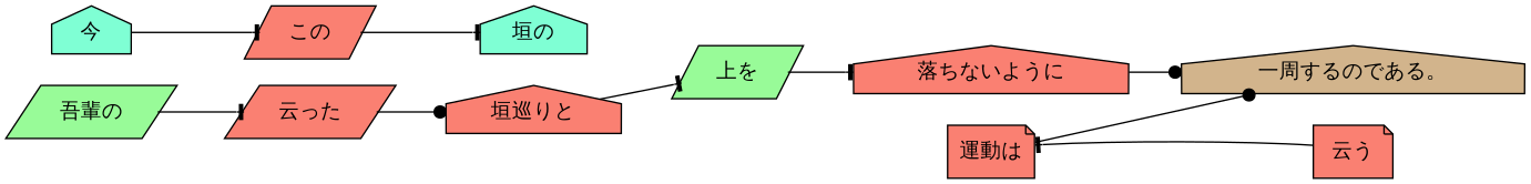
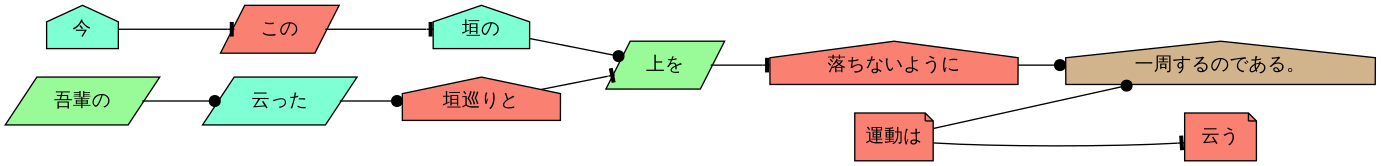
  digraph {
    rankdir=LR
    node [fillcolor=salmon shape=house style=filled]
    edge [arrowhead=tee]
    n1 [fillcolor=aquamarine label="今"]
    n2 [label="この" shape=parallelogram]
-   n3 [label="云った" shape=parallelogram]
+   n3 [fillcolor=aquamarine label="云った" shape=parallelogram]
    n4 [label="垣巡りと"]
    n5 [fillcolor=palegreen label="吾輩の" shape=parallelogram]
    n6 [fillcolor=palegreen label="上を" shape=parallelogram]
    n7 [label="云う" shape=note]
    n8 [label="運動は" shape=note]
    n9 [fillcolor=tan label="一周するのである。"]
    n10 [fillcolor=aquamarine label="垣の"]
    n11 [label="落ちないように"]
    n1 -> n2
    n2 -> n10
    n3 -> n4 [arrowhead=dot]
    n4 -> n6
-   n5 -> n3
+   n5 -> n3 [arrowhead=dot]
    n6 -> n11
-   n7 -> n8
+   n8 -> n7
    n8 -> n9 [arrowhead=dot]
+   n10 -> n6 [arrowhead=dot]
    n11 -> n9 [arrowhead=dot]
  }
